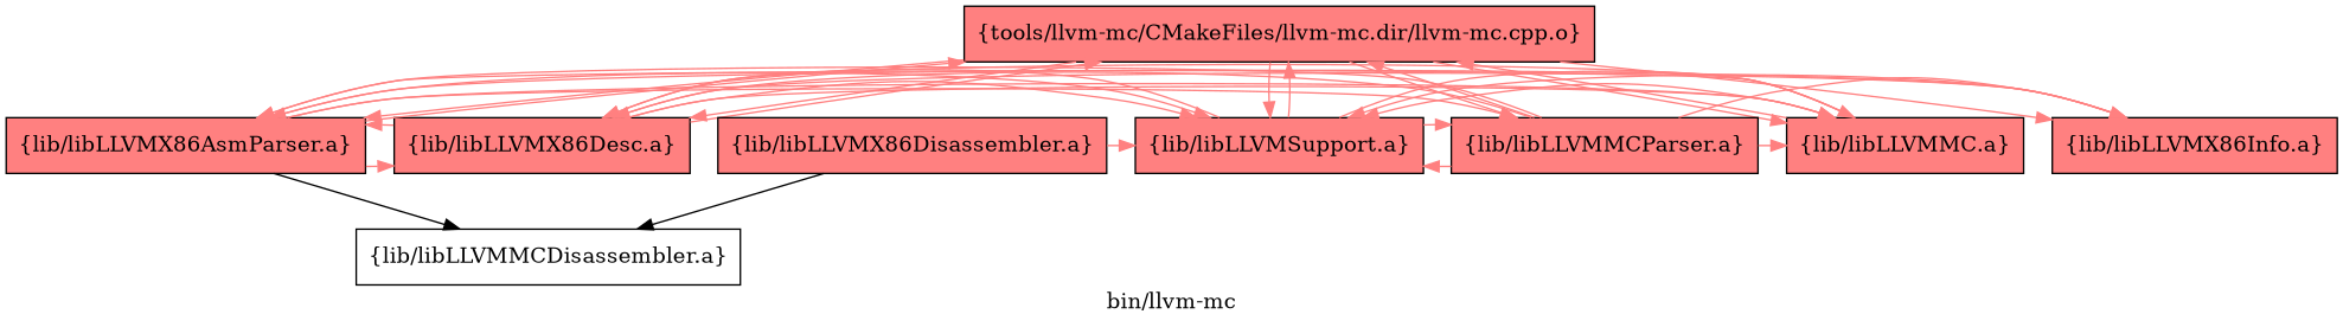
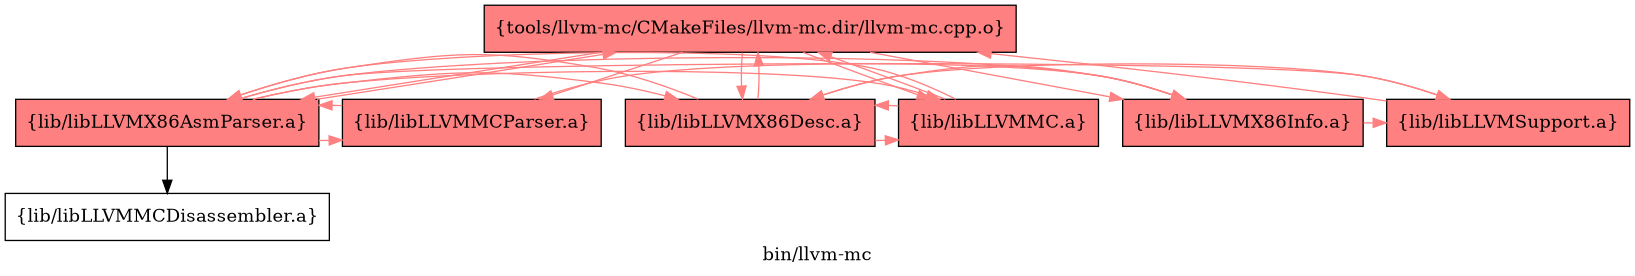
  digraph {
    label="bin/llvm-mc"
    node [fillcolor="1.000000 0.5 1" group=1 shape=box style=filled]
    edge [color="1.000000 0.5 1"]
    n1 [label="{tools/llvm-mc/CMakeFiles/llvm-mc.dir/llvm-mc.cpp.o}"]
    n2 [label="{lib/libLLVMX86AsmParser.a}"]
    n3 [label="{lib/libLLVMX86Desc.a}"]
    n4 [label="{lib/libLLVMMC.a}"]
-   n5 [label="{lib/libLLVMX86Disassembler.a}"]
    n6 [label="{lib/libLLVMX86Info.a}"]
    n7 [label="{lib/libLLVMMCParser.a}"]
    n8 [label="{lib/libLLVMSupport.a}"]
    n9 [group=0 label="{lib/libLLVMMCDisassembler.a}" fillcolor="" style=""]
    subgraph sub_1 {
      rank=same
      n1
    }
    subgraph sub_2 {
      rank=same
      n2
      n3
      n4
-     n5
      n6
      n7
      n8
    }
    n1 -> n2
    n1 -> n3
    n1 -> n4
    n1 -> n6
    n1 -> n7
-   n1 -> n8
    n2 -> n1
    n2 -> n3
    n2 -> n4
-   n6 -> n2
+   n2 -> n6
    n2 -> n7
    n2 -> n8
    n2 -> n9 [color=""]
    n3 -> n1
    n3 -> n2
    n3 -> n4
    n3 -> n6
-   n3 -> n8
    n4 -> n1
    n4 -> n2
    n4 -> n3
-   n4 -> n8
-   n5 -> n8
-   n5 -> n9 [color=""]
    n6 -> n8
-   n7 -> n1
    n7 -> n2
-   n7 -> n3
-   n7 -> n4
    n7 -> n6
-   n7 -> n8
    n8 -> n1
    n8 -> n3
-   n8 -> n4
-   n8 -> n7
  }
